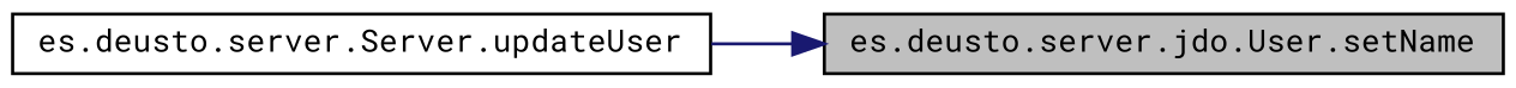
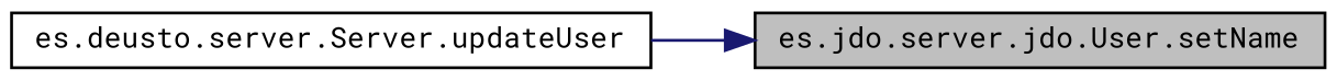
  digraph {
    rankdir=RL
    fontname="Roboto Mono"
    node [color=black fontname="Roboto Mono" fontsize=10 shape=record style=filled]
-   n1 [fillcolor=grey75 fontcolor=black height=0.2 label="es.deusto.server.jdo.User.setName" width=0.4]
+   n1 [fillcolor=grey75 fontcolor=black height=0.2 label="es.jdo.server.jdo.User.setName" width=0.4]
    n2 [fillcolor=white height=0.2 label="es.deusto.server.Server.updateUser" width=0.4]
    n1 -> n2 [color=midnightblue dir=back fontname="Roboto Mono" fontsize=10 labelfontname=Helvetica labelfontsize=10 style=solid]
  }
